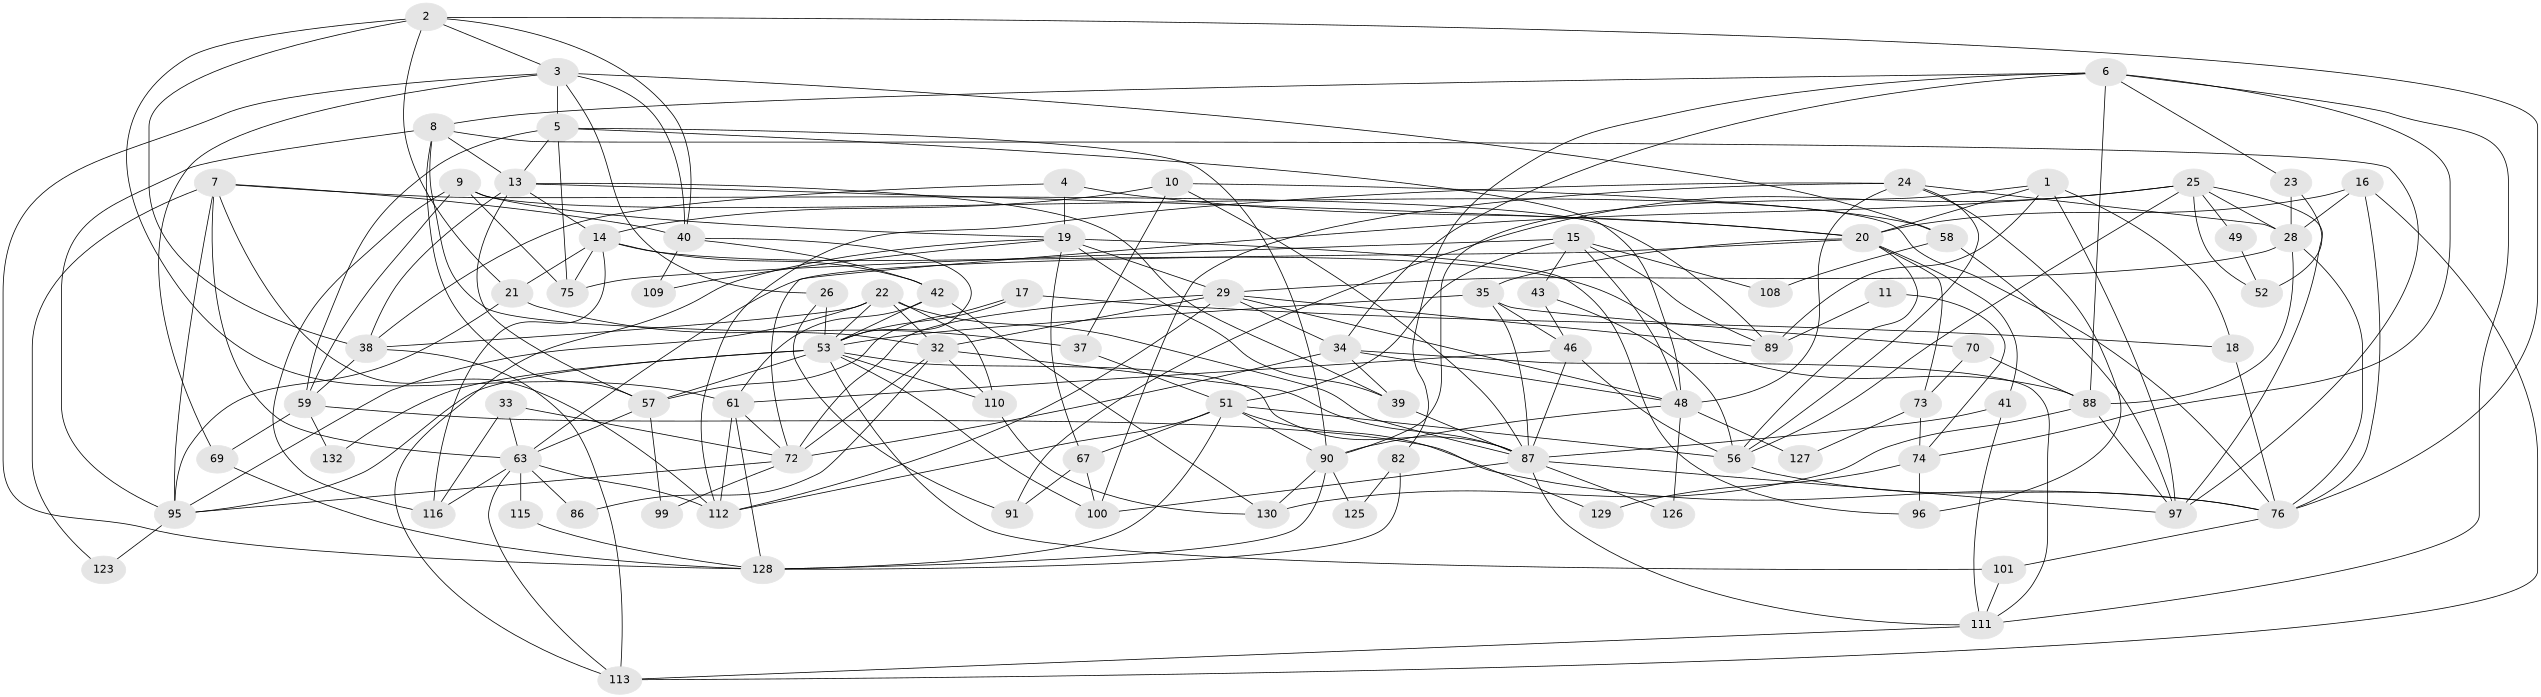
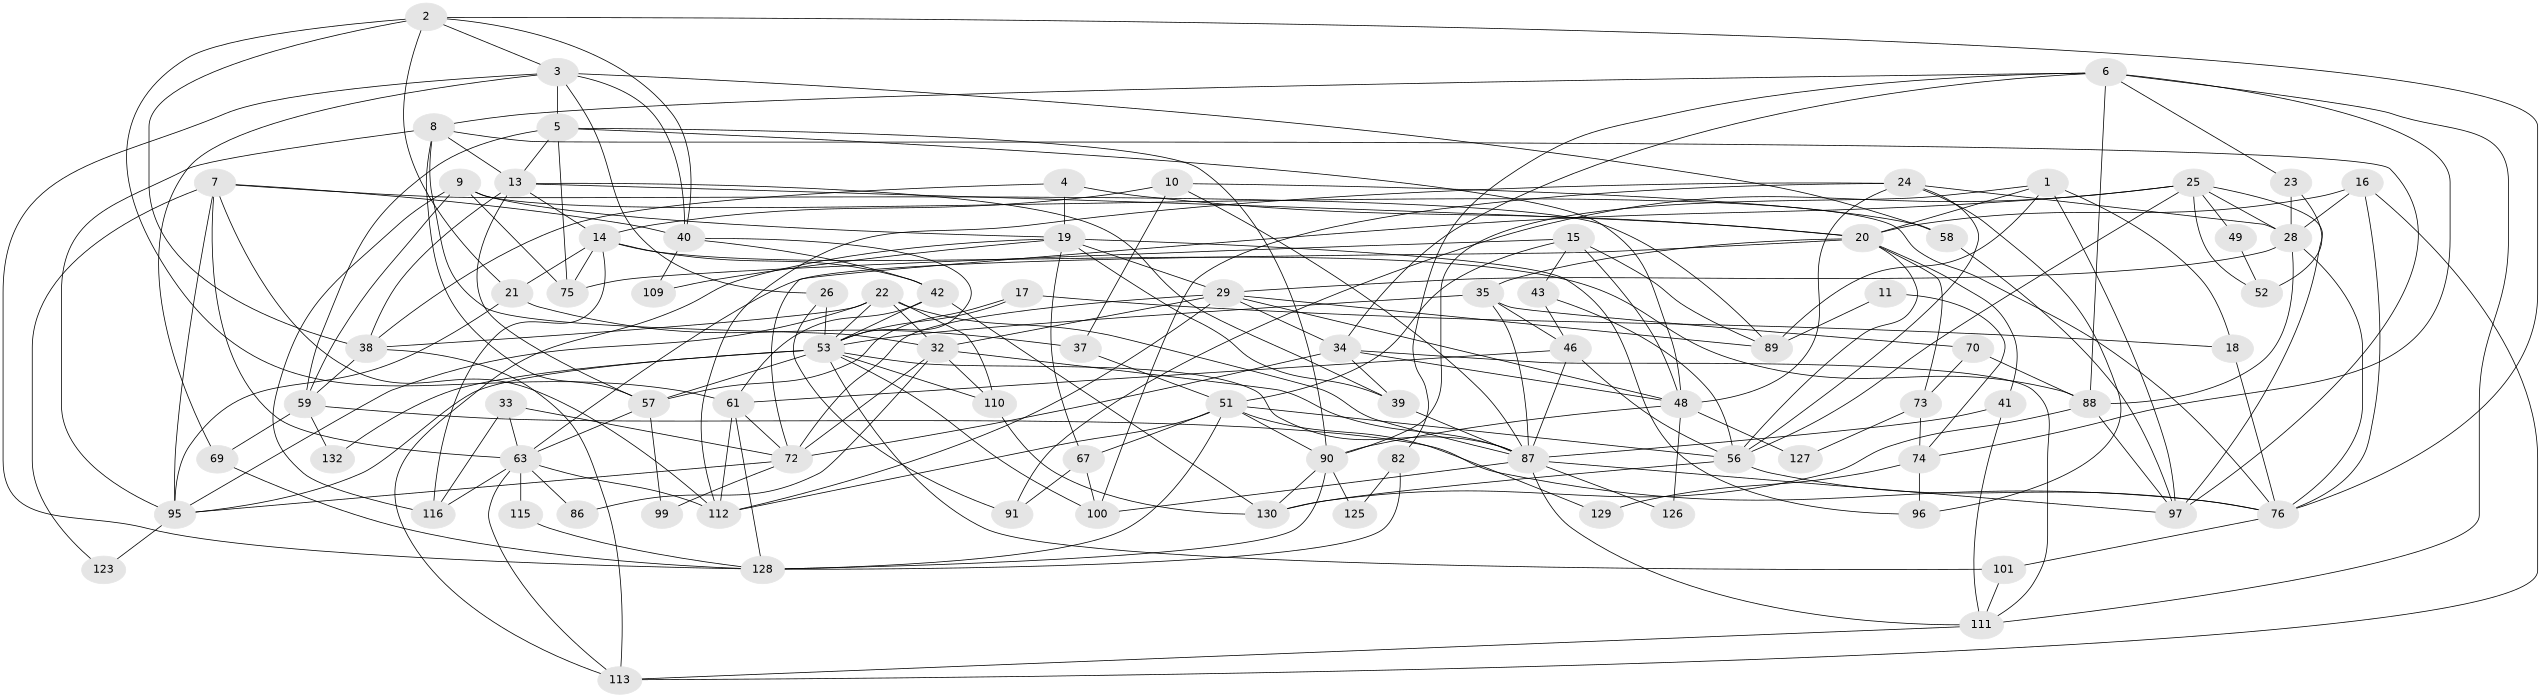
  graph {
    fontname="DejaVu Sans"
    node [color=gray90 fontname="DejaVu Sans" style=filled]
    edge [fontname="DejaVu Sans"]
    1 [super="+124"]
    18
    20 [super="+45"]
    89
    90 [super="+121"]
    97 [super="+131"]
    76 [super="+79"]
    63 [super="+114"]
    35 [super="+65"]
    41
    56 [super="+80"]
    73
    128 [super="+134"]
    130
    125
    2 [super="+64"]
    3 [super="+31"]
    21
    38 [super="+50"]
    40 [super="+85"]
    61
    5 [super="+47"]
    26
    58 [super="+83"]
    69
    95 [super="+105"]
    37
    59 [super="+119"]
    113
    42 [super="+55"]
    53 [super="+54"]
    109
    112 [super="+118"]
    72 [super="+106"]
    101
    13 [super="+122"]
    48 [super="+60"]
    75
    91
-   108
    19 [super="+103"]
    39 [super="+66"]
    29 [super="+44"]
    67 [super="+98"]
    96
    4
    34 [super="+84"]
    111 [super="+117"]
    57 [super="+71"]
    14 [super="+62"]
    126
    127
    132
    6 [super="+104"]
    8 [super="+93"]
    23
    74 [super="+81"]
    82
    88 [super="+133"]
    32 [super="+68"]
    28 [super="+107"]
    52
    129
    7 [super="+27"]
    123
    116
    86
    115
    87 [super="+92"]
    110 [super="+135"]
    99
    9 [super="+12"]
    10
    51 [super="+78"]
    100
    11
    15 [super="+120"]
    43
    46
    16
    17 [super="+36"]
    70
    22 [super="+77"]
    24 [super="+102"]
    25 [super="+94"]
    49
    33
    1 -- 18
    1 -- 20
    1 -- 89
    1 -- 90
    1 -- 97
    18 -- 76
    20 -- 63
    20 -- 35
    20 -- 41
    20 -- 56
    20 -- 73
    90 -- 128
    90 -- 130
    90 -- 125
    76 -- 101
    63 -- 113
    63 -- 112
    63 -- 116
    63 -- 86
    63 -- 115
    35 -- 53
    35 -- 87
    35 -- 46
    35 -- 70
    41 -- 111
    41 -- 87
    56 -- 76
+   56 -- 130
    73 -- 127
    73 -- 74 [weight=2]
    2 -- 76
    2 -- 3
    2 -- 21
    2 -- 38
    2 -- 40
    2 -- 61
    3 -- 128
    3 -- 40
    3 -- 5
    3 -- 26
    3 -- 58
    3 -- 69
    21 -- 95
    21 -- 37
    38 -- 59
    38 -- 113
    40 -- 42
    40 -- 53
    40 -- 109
    61 -- 128
    61 -- 112
    61 -- 72
    5 -- 90
    5 -- 59
    5 -- 13
    5 -- 48
    5 -- 75
    26 -- 53
    26 -- 91
    58 -- 97
-   58 -- 108
    69 -- 128
    95 -- 123
    37 -- 51
    59 -- 76
    59 -- 69
    59 -- 132
    42 -- 130
    42 -- 61
    42 -- 53
    53 -- 95
    53 -- 101
    53 -- 57
    53 -- 132
    53 -- 87
    53 -- 110
    53 -- 100
    72 -- 95
    72 -- 99
    101 -- 111
    13 -- 20
    13 -- 38
    13 -- 39
    13 -- 57
    13 -- 14
    48 -- 90
    48 -- 126
    48 -- 127
    19 -- 113
    19 -- 109
    19 -- 39
    19 -- 29
    19 -- 67
    19 -- 96
    39 -- 87
    29 -- 89
    29 -- 112
    29 -- 72
    29 -- 48
    29 -- 34
    29 -- 32
    67 -- 91
    67 -- 100
    4 -- 20
    4 -- 38
    4 -- 19
    34 -- 72
    34 -- 48
    34 -- 39
    34 -- 111
    111 -- 113
    57 -- 63
    57 -- 99
    14 -- 21
    14 -- 42
    14 -- 75
    14 -- 88
    14 -- 116
    6 -- 34
    6 -- 111
    6 -- 8
    6 -- 23
    6 -- 74
    6 -- 82
    6 -- 88
    8 -- 97
    8 -- 95
    8 -- 13
    8 -- 57
    8 -- 32
    23 -- 28
    23 -- 52
    74 -- 96
    74 -- 129
    82 -- 128
    82 -- 125
    88 -- 97
    88 -- 130
    32 -- 72
    32 -- 86
    32 -- 87
    32 -- 110
    28 -- 76
    28 -- 29
    28 -- 88
    7 -- 89
    7 -- 63
    7 -- 40
    7 -- 95
    7 -- 112
    7 -- 123
    115 -- 128
    87 -- 97
    87 -- 111
    87 -- 126
    87 -- 100
    110 -- 130
    9 -- 76
    9 -- 59
    9 -- 75
    9 -- 19
    9 -- 116
    10 -- 58
    10 -- 37
    10 -- 14
    10 -- 87
    51 -- 90
    51 -- 56
    51 -- 128
    51 -- 112
    51 -- 67
    51 -- 129
    11 -- 89
    11 -- 74
    15 -- 89
    15 -- 48
    15 -- 75
-   15 -- 108
    15 -- 51
    15 -- 43
    43 -- 56
    43 -- 46
    46 -- 56
    46 -- 61
    46 -- 87
    16 -- 20
    16 -- 76
    16 -- 113
    16 -- 28
    17 -- 18
    17 -- 53
    17 -- 57
    70 -- 73
    70 -- 88
    22 -- 38
    22 -- 95
    22 -- 53
    22 -- 32
    22 -- 87
    22 -- 110
    24 -- 56
    24 -- 112
    24 -- 48
    24 -- 96
    24 -- 28
    24 -- 100
    25 -- 97
    25 -- 56
    25 -- 72
    25 -- 91
    25 -- 28
    25 -- 52
    25 -- 49
    49 -- 52
    33 -- 63
    33 -- 72
    33 -- 116
  }
